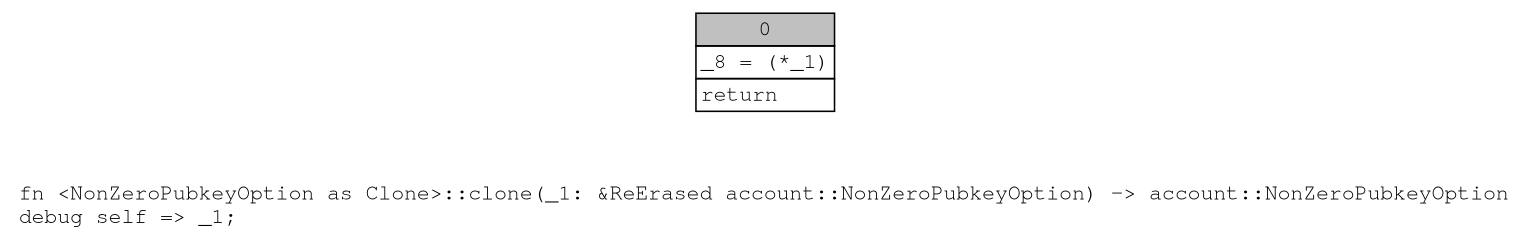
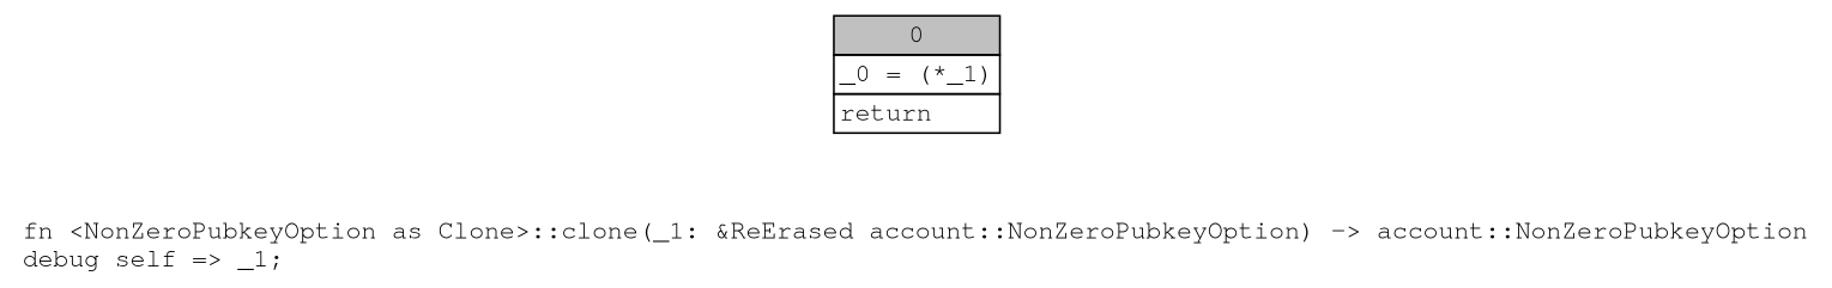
  digraph {
    fontname="Courier, monospace"
    label=<fn &lt;NonZeroPubkeyOption as Clone&gt;::clone(_1: &amp;ReErased account::NonZeroPubkeyOption) -&gt; account::NonZeroPubkeyOption<br align="left"/>debug self =&gt; _1;<br align="left"/>>
-   n1 [fontname="Courier, monospace" label=<<table border="0" cellborder="1" cellspacing="0"><tr><td bgcolor="gray" align="center" colspan="1">0</td></tr><tr><td align="left" balign="left">_8 = (*_1)<br/></td></tr><tr><td align="left">return</td></tr></table>> shape=none]
+   n1 [fontname="Courier, monospace" label=<<table border="0" cellborder="1" cellspacing="0"><tr><td bgcolor="gray" align="center" colspan="1">0</td></tr><tr><td align="left" balign="left">_0 = (*_1)<br/></td></tr><tr><td align="left">return</td></tr></table>> shape=none]
  }
